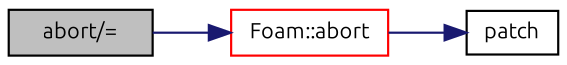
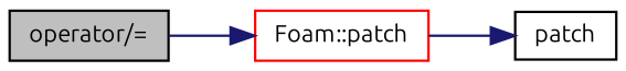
  digraph {
    fontname=Ubuntu
    rankdir=LR
    node [color=black fontname=Ubuntu fontsize=10 shape=record]
    edge [color=midnightblue fontname=Ubuntu fontsize=10 labelfontname=Helvetica labelfontsize=10 style=solid]
-   n1 [fillcolor=grey75 fontcolor=black height=0.2 label="abort/=" style=filled width=0.4]
-   n2 [color=red height=0.2 label="Foam::abort" width=0.4]
+   n1 [fillcolor=grey75 fontcolor=black height=0.2 label="operator/=" style=filled width=0.4]
+   n2 [color=red height=0.2 label="Foam::patch" width=0.4]
    n3 [height=0.2 label=patch width=0.4]
    n1 -> n2
    n2 -> n3
  }
